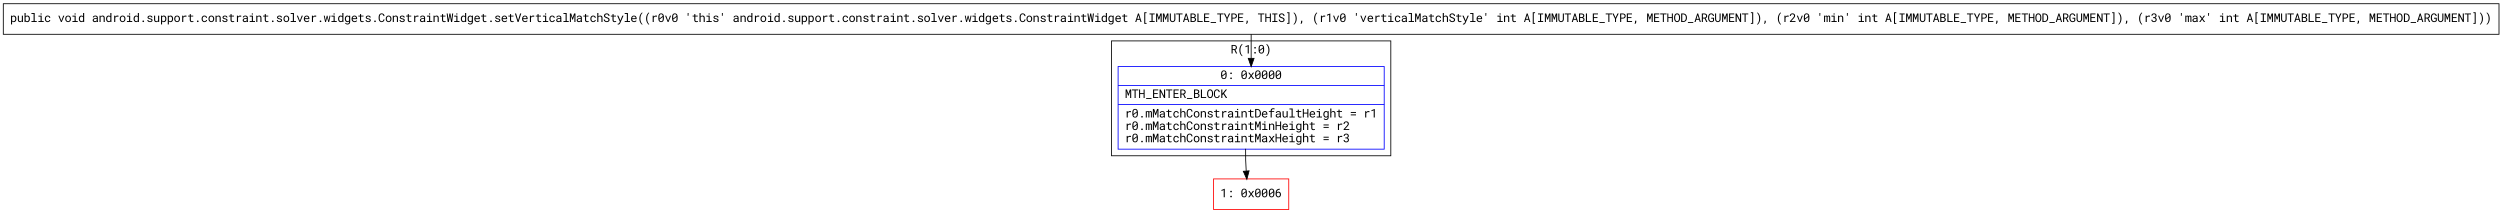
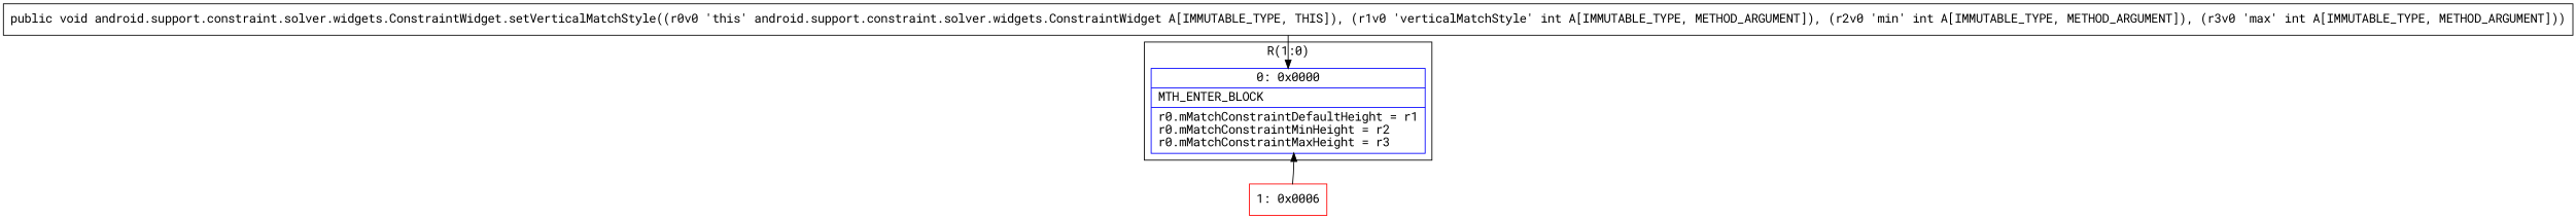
  digraph {
    fontname="Roboto Mono"
    node [shape=record fontname="Roboto Mono"]
    edge [fontname="Roboto Mono"]
    n1 [color=blue label="{0\:\ 0x0000|MTH_ENTER_BLOCK\l|r0.mMatchConstraintDefaultHeight = r1\lr0.mMatchConstraintMinHeight = r2\lr0.mMatchConstraintMaxHeight = r3\l}"]
    n2 [color=red label="{1\:\ 0x0006}"]
    n3 [label="{public void android.support.constraint.solver.widgets.ConstraintWidget.setVerticalMatchStyle((r0v0 'this' android.support.constraint.solver.widgets.ConstraintWidget A[IMMUTABLE_TYPE, THIS]), (r1v0 'verticalMatchStyle' int A[IMMUTABLE_TYPE, METHOD_ARGUMENT]), (r2v0 'min' int A[IMMUTABLE_TYPE, METHOD_ARGUMENT]), (r3v0 'max' int A[IMMUTABLE_TYPE, METHOD_ARGUMENT])) }"]
    subgraph cluster_1 {
      label="R(1:0)"
      n1
    }
-   n1 -> n2
+   n2 -> n1
    n3 -> n1
  }
